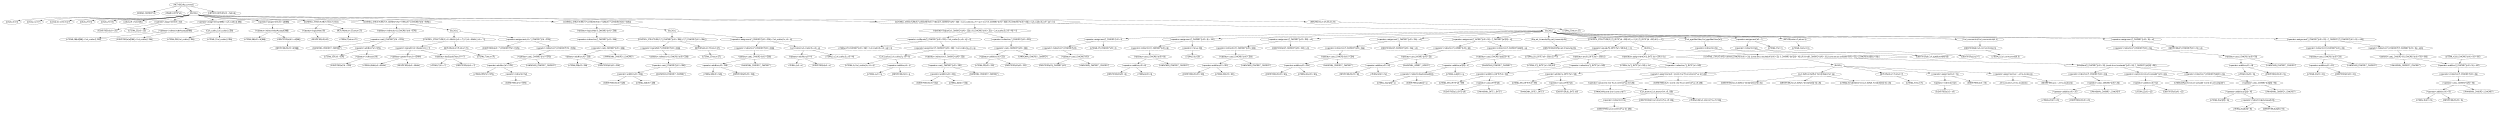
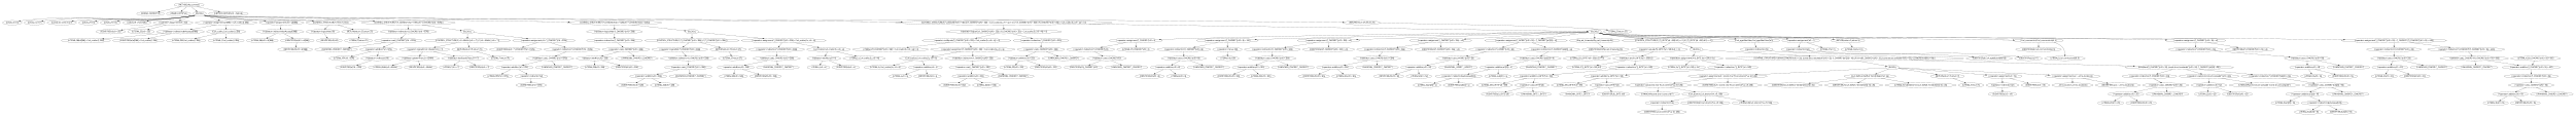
  digraph {
    fontname=Montserrat
    node [fontname=Montserrat]
    edge [fontname=Montserrat]
    n1 [label="(METHOD,tftp_connect)"]
    n2 [label="(PARAM,_DWORD *a1)"]
    n3 [label="(PARAM,_BYTE *a2)"]
    n4 [label="(BLOCK,,)"]
    n5 [label="(METHOD_RETURN,int __fastcall)"]
    n6 [label="(LOCAL,v3: int)"]
    n7 [label="(LOCAL,v4: int *)"]
    n8 [label="(LOCAL,v5: const char *)"]
    n9 [label="(LOCAL,v9: int)"]
    n10 [label="(LOCAL,v10: int)"]
    n11 [label="(LOCAL,v11: char [ 128 ])"]
    n12 [label="(<operator>.assignment,v9 = 512)"]
    n13 [label="(<operator>.assignment,a1[188] = Curl_ccalloc(1, 336))"]
    n14 [label="(<operator>.assignment,v10 = a1[188])"]
    n15 [label="(CONTROL_STRUCTURE,if ( !v10 ),if ( !v10 ))"]
    n16 [label="(CONTROL_STRUCTURE,if ( *(_DWORD *)(*a1 + 1576) ),if ( *(_DWORD *)(*a1 + 1576) ))"]
    n17 [label="(CONTROL_STRUCTURE,if ( !*(_DWORD *)(v10 + 328) ),if ( !*(_DWORD *)(v10 + 328) ))"]
    n18 [label="(CONTROL_STRUCTURE,if ( *(_DWORD *)(v10 + 332) || (*(_DWORD *)(v10 + 332) = Curl_ccalloc(1u, v9 + 4)) != 0 ),if ( *(_DWORD *)(v10 + 332) || (*(_DWORD *)(v10 + 332) = Curl_ccalloc(1u, v9 + 4)) != 0 ))"]
    n19 [label="(RETURN,return 27;,return 27;)"]
    n20 [label="(IDENTIFIER,v9,v9 = 512)"]
    n21 [label="(LITERAL,512,v9 = 512)"]
    n22 [label="(<operator>.indirectIndexAccess,a1[188])"]
    n23 [label="(Curl_ccalloc,Curl_ccalloc(1, 336))"]
    n24 [label="(<operator>.indirectIndexAccess,a1[188])"]
    n25 [label="(<operator>.logicalNot,!v10)"]
    n26 [label="(RETURN,return 27;,return 27;)"]
    n27 [label="(<operator>.indirection,*(_DWORD *)(*a1 + 1576))"]
    n28 [label="(BLOCK,,)"]
    n29 [label="(<operator>.logicalNot,!*(_DWORD *)(v10 + 328))"]
    n30 [label="(BLOCK,,)"]
    n31 [label="(<operator>.logicalOr,*(_DWORD *)(v10 + 332) || (*(_DWORD *)(v10 + 332) = Curl_ccalloc(1u, v9 + 4)) != 0)"]
    n32 [label="(BLOCK,,)"]
    n33 [label="(LITERAL,27,return 27;)"]
    n34 [label="(IDENTIFIER,a1,a1[188] = Curl_ccalloc(1, 336))"]
    n35 [label="(LITERAL,188,a1[188] = Curl_ccalloc(1, 336))"]
    n36 [label="(LITERAL,1,Curl_ccalloc(1, 336))"]
    n37 [label="(LITERAL,336,Curl_ccalloc(1, 336))"]
    n38 [label="(IDENTIFIER,v10,v10 = a1[188])"]
    n39 [label="(IDENTIFIER,a1,v10 = a1[188])"]
    n40 [label="(LITERAL,188,v10 = a1[188])"]
    n41 [label="(IDENTIFIER,v10,!v10)"]
    n42 [label="(LITERAL,27,return 27;)"]
    n43 [label="(<operator>.cast,(_DWORD *)(*a1 + 1576))"]
    n44 [label="(<operator>.assignment,v9 = *(_DWORD *)(*a1 + 1576))"]
    n45 [label="(CONTROL_STRUCTURE,if ( v9 > 65464 || v9 <= 7 ),if ( v9 > 65464 || v9 <= 7 ))"]
    n46 [label="(UNKNOWN,_DWORD *,_DWORD *)"]
    n47 [label="(<operator>.addition,*a1 + 1576)"]
    n48 [label="(<operator>.indirection,*a1)"]
    n49 [label="(LITERAL,1576,*a1 + 1576)"]
    n50 [label="(IDENTIFIER,a1,*a1 + 1576)"]
    n51 [label="(IDENTIFIER,v9,v9 = *(_DWORD *)(*a1 + 1576))"]
    n52 [label="(<operator>.indirection,*(_DWORD *)(*a1 + 1576))"]
    n53 [label="(<operator>.logicalOr,v9 > 65464 || v9 <= 7)"]
    n54 [label="(RETURN,return 71;,return 71;)"]
    n55 [label="(<operator>.cast,(_DWORD *)(*a1 + 1576))"]
    n56 [label="(UNKNOWN,_DWORD *,_DWORD *)"]
    n57 [label="(<operator>.addition,*a1 + 1576)"]
    n58 [label="(<operator>.indirection,*a1)"]
    n59 [label="(LITERAL,1576,*a1 + 1576)"]
    n60 [label="(IDENTIFIER,a1,*a1 + 1576)"]
    n61 [label="(<operator>.greaterThan,v9 > 65464)"]
    n62 [label="(<operator>.lessEqualsThan,v9 <= 7)"]
    n63 [label="(LITERAL,71,return 71;)"]
    n64 [label="(IDENTIFIER,v9,v9 > 65464)"]
    n65 [label="(LITERAL,65464,v9 > 65464)"]
    n66 [label="(IDENTIFIER,v9,v9 <= 7)"]
    n67 [label="(LITERAL,7,v9 <= 7)"]
    n68 [label="(<operator>.indirection,*(_DWORD *)(v10 + 328))"]
    n69 [label="(<operator>.assignment,*(_DWORD *)(v10 + 328) = Curl_ccalloc(1u, v9 + 4))"]
    n70 [label="(CONTROL_STRUCTURE,if ( !*(_DWORD *)(v10 + 328) ),if ( !*(_DWORD *)(v10 + 328) ))"]
    n71 [label="(<operator>.cast,(_DWORD *)(v10 + 328))"]
    n72 [label="(UNKNOWN,_DWORD *,_DWORD *)"]
    n73 [label="(<operator>.addition,v10 + 328)"]
    n74 [label="(IDENTIFIER,v10,v10 + 328)"]
    n75 [label="(LITERAL,328,v10 + 328)"]
    n76 [label="(<operator>.indirection,*(_DWORD *)(v10 + 328))"]
    n77 [label="(Curl_ccalloc,Curl_ccalloc(1u, v9 + 4))"]
    n78 [label="(<operator>.logicalNot,!*(_DWORD *)(v10 + 328))"]
    n79 [label="(RETURN,return 27;,return 27;)"]
    n80 [label="(<operator>.cast,(_DWORD *)(v10 + 328))"]
    n81 [label="(LITERAL,1u,Curl_ccalloc(1u, v9 + 4))"]
    n82 [label="(<operator>.addition,v9 + 4)"]
    n83 [label="(UNKNOWN,_DWORD *,_DWORD *)"]
    n84 [label="(<operator>.addition,v10 + 328)"]
    n85 [label="(IDENTIFIER,v10,v10 + 328)"]
    n86 [label="(LITERAL,328,v10 + 328)"]
    n87 [label="(IDENTIFIER,v9,v9 + 4)"]
    n88 [label="(LITERAL,4,v9 + 4)"]
    n89 [label="(<operator>.indirection,*(_DWORD *)(v10 + 328))"]
    n90 [label="(LITERAL,27,return 27;)"]
    n91 [label="(<operator>.cast,(_DWORD *)(v10 + 328))"]
    n92 [label="(UNKNOWN,_DWORD *,_DWORD *)"]
    n93 [label="(<operator>.addition,v10 + 328)"]
    n94 [label="(IDENTIFIER,v10,v10 + 328)"]
    n95 [label="(LITERAL,328,v10 + 328)"]
    n96 [label="(<operator>.indirection,*(_DWORD *)(v10 + 332))"]
    n97 [label="(<operator>.notEquals,(*(_DWORD *)(v10 + 332) = Curl_ccalloc(1u, v9 + 4)) != 0)"]
    n98 [label="(Curl_conncontrol,Curl_conncontrol(a1, 1))"]
    n99 [label="(<operator>.assignment,*(_DWORD *)(v10 + 16) = a1)"]
    n100 [label="(<operator>.assignment,*(_DWORD *)(v10 + 20) = *(_DWORD *)(*(_DWORD *)(v10 + 16) + 420))"]
    n101 [label="(<operator>.assignment,*(_DWORD *)v10 = 0)"]
    n102 [label="(<operator>.assignment,*(_DWORD *)(v10 + 8) = -100)"]
    n103 [label="(<operator>.assignment,*(_DWORD *)(v10 + 320) = v9)"]
    n104 [label="(<operator>.assignment,*(_DWORD *)(v10 + 324) = v9)"]
    n105 [label="(<operator>.assignment,*(_WORD *)(v10 + 52) = *(_DWORD *)(a1[20] + 4))"]
    n106 [label="(tftp_set_timeouts,tftp_set_timeouts(v10))"]
    n107 [label="(CONTROL_STRUCTURE,if ( (*((_BYTE *)a1 + 591) & 2) == 0 ),if ( (*((_BYTE *)a1 + 591) & 2) == 0 ))"]
    n108 [label="(Curl_pgrsStartNow,Curl_pgrsStartNow(*a1))"]
    n109 [label="(<operator>.assignment,*a2 = 1)"]
    n110 [label="(RETURN,return 0;,return 9;)"]
    n111 [label="(<operator>.cast,(_DWORD *)(v10 + 332))"]
    n112 [label="(<operator>.assignment,*(_DWORD *)(v10 + 332) = Curl_ccalloc(1u, v9 + 4))"]
    n113 [label="(LITERAL,0,(*(_DWORD *)(v10 + 332) = Curl_ccalloc(1u, v9 + 4)) != 0)"]
    n114 [label="(UNKNOWN,_DWORD *,_DWORD *)"]
    n115 [label="(<operator>.addition,v10 + 332)"]
    n116 [label="(IDENTIFIER,v10,v10 + 332)"]
    n117 [label="(LITERAL,332,v10 + 332)"]
    n118 [label="(<operator>.indirection,*(_DWORD *)(v10 + 332))"]
    n119 [label="(Curl_ccalloc,Curl_ccalloc(1u, v9 + 4))"]
    n120 [label="(<operator>.cast,(_DWORD *)(v10 + 332))"]
    n121 [label="(LITERAL,1u,Curl_ccalloc(1u, v9 + 4))"]
    n122 [label="(<operator>.addition,v9 + 4)"]
    n123 [label="(UNKNOWN,_DWORD *,_DWORD *)"]
    n124 [label="(<operator>.addition,v10 + 332)"]
    n125 [label="(IDENTIFIER,v10,v10 + 332)"]
    n126 [label="(LITERAL,332,v10 + 332)"]
    n127 [label="(IDENTIFIER,v9,v9 + 4)"]
    n128 [label="(LITERAL,4,v9 + 4)"]
    n129 [label="(IDENTIFIER,a1,Curl_conncontrol(a1, 1))"]
    n130 [label="(LITERAL,1,Curl_conncontrol(a1, 1))"]
    n131 [label="(<operator>.indirection,*(_DWORD *)(v10 + 16))"]
    n132 [label="(IDENTIFIER,a1,*(_DWORD *)(v10 + 16) = a1)"]
    n133 [label="(<operator>.indirection,*(_DWORD *)(v10 + 20))"]
    n134 [label="(<operator>.indirection,*(_DWORD *)(*(_DWORD *)(v10 + 16) + 420))"]
    n135 [label="(<operator>.indirection,*(_DWORD *)v10)"]
    n136 [label="(LITERAL,0,*(_DWORD *)v10 = 0)"]
    n137 [label="(<operator>.indirection,*(_DWORD *)(v10 + 8))"]
    n138 [label="(<operator>.minus,-100)"]
    n139 [label="(<operator>.indirection,*(_DWORD *)(v10 + 320))"]
    n140 [label="(IDENTIFIER,v9,*(_DWORD *)(v10 + 320) = v9)"]
    n141 [label="(<operator>.indirection,*(_DWORD *)(v10 + 324))"]
    n142 [label="(IDENTIFIER,v9,*(_DWORD *)(v10 + 324) = v9)"]
    n143 [label="(<operator>.indirection,*(_WORD *)(v10 + 52))"]
    n144 [label="(<operator>.indirection,*(_DWORD *)(a1[20] + 4))"]
    n145 [label="(IDENTIFIER,v10,tftp_set_timeouts(v10))"]
    n146 [label="(<operator>.equals,(*((_BYTE *)a1 + 591) & 2) == 0)"]
    n147 [label="(BLOCK,,)"]
    n148 [label="(<operator>.indirection,*a1)"]
    n149 [label="(<operator>.indirection,*a2)"]
    n150 [label="(LITERAL,1,*a2 = 1)"]
    n151 [label="(LITERAL,0,return 0;)"]
    n152 [label="(<operator>.cast,(_DWORD *)(v10 + 16))"]
    n153 [label="(UNKNOWN,_DWORD *,_DWORD *)"]
    n154 [label="(<operator>.addition,v10 + 16)"]
    n155 [label="(IDENTIFIER,v10,v10 + 16)"]
    n156 [label="(LITERAL,16,v10 + 16)"]
    n157 [label="(<operator>.cast,(_DWORD *)(v10 + 20))"]
    n158 [label="(<operator>.cast,(_DWORD *)(*(_DWORD *)(v10 + 16) + 420))"]
    n159 [label="(UNKNOWN,_DWORD *,_DWORD *)"]
    n160 [label="(<operator>.addition,v10 + 20)"]
    n161 [label="(IDENTIFIER,v10,v10 + 20)"]
    n162 [label="(LITERAL,20,v10 + 20)"]
    n163 [label="(UNKNOWN,_DWORD *,_DWORD *)"]
    n164 [label="(<operator>.addition,*(_DWORD *)(v10 + 16) + 420)"]
    n165 [label="(<operator>.indirection,*(_DWORD *)(v10 + 16))"]
    n166 [label="(<operator>.cast,(_DWORD *)(v10 + 16))"]
    n167 [label="(LITERAL,420,*(_DWORD *)(v10 + 16) + 420)"]
    n168 [label="(UNKNOWN,_DWORD *,_DWORD *)"]
    n169 [label="(<operator>.addition,v10 + 16)"]
    n170 [label="(IDENTIFIER,v10,v10 + 16)"]
    n171 [label="(LITERAL,16,v10 + 16)"]
    n172 [label="(<operator>.cast,(_DWORD *)v10)"]
    n173 [label="(UNKNOWN,_DWORD *,_DWORD *)"]
    n174 [label="(IDENTIFIER,v10,(_DWORD *)v10)"]
    n175 [label="(<operator>.cast,(_DWORD *)(v10 + 8))"]
    n176 [label="(LITERAL,100,-100)"]
    n177 [label="(UNKNOWN,_DWORD *,_DWORD *)"]
    n178 [label="(<operator>.addition,v10 + 8)"]
    n179 [label="(IDENTIFIER,v10,v10 + 8)"]
    n180 [label="(LITERAL,8,v10 + 8)"]
    n181 [label="(<operator>.cast,(_DWORD *)(v10 + 320))"]
    n182 [label="(UNKNOWN,_DWORD *,_DWORD *)"]
    n183 [label="(<operator>.addition,v10 + 320)"]
    n184 [label="(IDENTIFIER,v10,v10 + 320)"]
    n185 [label="(LITERAL,320,v10 + 320)"]
    n186 [label="(<operator>.cast,(_DWORD *)(v10 + 324))"]
    n187 [label="(UNKNOWN,_DWORD *,_DWORD *)"]
    n188 [label="(<operator>.addition,v10 + 324)"]
    n189 [label="(IDENTIFIER,v10,v10 + 324)"]
    n190 [label="(LITERAL,324,v10 + 324)"]
    n191 [label="(<operator>.cast,(_WORD *)(v10 + 52))"]
    n192 [label="(<operator>.cast,(_DWORD *)(a1[20] + 4))"]
    n193 [label="(UNKNOWN,_WORD *,_WORD *)"]
    n194 [label="(<operator>.addition,v10 + 52)"]
    n195 [label="(IDENTIFIER,v10,v10 + 52)"]
    n196 [label="(LITERAL,52,v10 + 52)"]
    n197 [label="(UNKNOWN,_DWORD *,_DWORD *)"]
    n198 [label="(<operator>.addition,a1[20] + 4)"]
    n199 [label="(<operator>.indirectIndexAccess,a1[20])"]
    n200 [label="(LITERAL,4,a1[20] + 4)"]
    n201 [label="(IDENTIFIER,a1,a1[20] + 4)"]
    n202 [label="(LITERAL,20,a1[20] + 4)"]
    n203 [label="(<operator>.and,*((_BYTE *)a1 + 591) & 2)"]
    n204 [label="(LITERAL,0,(*((_BYTE *)a1 + 591) & 2) == 0)"]
    n205 [label="(CONTROL_STRUCTURE,if ( bind(*(_DWORD *)(v10 + 20), (const struct sockaddr *)(v10 + 52), *(_DWORD *)(a1[20] + 16)) ),if ( bind(*(_DWORD *)(v10 + 20), (const struct sockaddr *)(v10 + 52), *(_DWORD *)(a1[20] + 16)) ))"]
    n206 [label="(<operators>.assignmentOr,*((_BYTE *)a1 + 591) |= 2u)"]
    n207 [label="(<operator>.indirection,*((_BYTE *)a1 + 591))"]
    n208 [label="(LITERAL,2,*((_BYTE *)a1 + 591) & 2)"]
    n209 [label="(<operator>.addition,(_BYTE *)a1 + 591)"]
    n210 [label="(<operator>.cast,(_BYTE *)a1)"]
    n211 [label="(LITERAL,591,(_BYTE *)a1 + 591)"]
    n212 [label="(UNKNOWN,_BYTE *,_BYTE *)"]
    n213 [label="(IDENTIFIER,a1,(_BYTE *)a1)"]
    n214 [label="(bind,bind(*(_DWORD *)(v10 + 20), (const struct sockaddr *)(v10 + 52), *(_DWORD *)(a1[20] + 16)))"]
    n215 [label="(BLOCK,,)"]
    n216 [label="(<operator>.indirection,*((_BYTE *)a1 + 591))"]
    n217 [label="(LITERAL,2u,*((_BYTE *)a1 + 591) |= 2u)"]
    n218 [label="(<operator>.indirection,*(_DWORD *)(v10 + 20))"]
    n219 [label="(<operator>.cast,(const struct sockaddr *)(v10 + 52))"]
    n220 [label="(<operator>.indirection,*(_DWORD *)(a1[20] + 16))"]
    n221 [label="(<operator>.assignment,v3 = *a1)"]
    n222 [label="(<operator>.assignment,v4 = _errno_location())"]
    n223 [label="(<operator>.assignment,v5 = (const char *)Curl_strerror(*v4, v11, 128))"]
    n224 [label="(Curl_failf,Curl_failf(v3, \"bind() failed; %s\", v5))"]
    n225 [label="(RETURN,return 7;,return 7;)"]
    n226 [label="(<operator>.cast,(_DWORD *)(v10 + 20))"]
    n227 [label="(UNKNOWN,const struct sockaddr *,const struct sockaddr *)"]
    n228 [label="(<operator>.addition,v10 + 52)"]
    n229 [label="(<operator>.cast,(_DWORD *)(a1[20] + 16))"]
    n230 [label="(UNKNOWN,_DWORD *,_DWORD *)"]
    n231 [label="(<operator>.addition,v10 + 20)"]
    n232 [label="(IDENTIFIER,v10,v10 + 20)"]
    n233 [label="(LITERAL,20,v10 + 20)"]
    n234 [label="(IDENTIFIER,v10,v10 + 52)"]
    n235 [label="(LITERAL,52,v10 + 52)"]
    n236 [label="(UNKNOWN,_DWORD *,_DWORD *)"]
    n237 [label="(<operator>.addition,a1[20] + 16)"]
    n238 [label="(<operator>.indirectIndexAccess,a1[20])"]
    n239 [label="(LITERAL,16,a1[20] + 16)"]
    n240 [label="(IDENTIFIER,a1,a1[20] + 16)"]
    n241 [label="(LITERAL,20,a1[20] + 16)"]
    n242 [label="(IDENTIFIER,v3,v3 = *a1)"]
    n243 [label="(<operator>.indirection,*a1)"]
    n244 [label="(IDENTIFIER,v4,v4 = _errno_location())"]
    n245 [label="(_errno_location,_errno_location())"]
    n246 [label="(IDENTIFIER,v5,v5 = (const char *)Curl_strerror(*v4, v11, 128))"]
    n247 [label="(<operator>.cast,(const char *)Curl_strerror(*v4, v11, 128))"]
    n248 [label="(IDENTIFIER,v3,Curl_failf(v3, \"bind() failed; %s\", v5))"]
    n249 [label="(LITERAL,\"bind() failed; %s\",Curl_failf(v3, \"bind() failed; %s\", v5))"]
    n250 [label="(IDENTIFIER,v5,Curl_failf(v3, \"bind() failed; %s\", v5))"]
    n251 [label="(LITERAL,7,return 7;)"]
    n252 [label="(IDENTIFIER,a1,v3 = *a1)"]
    n253 [label="(UNKNOWN,const char *,const char *)"]
    n254 [label="(Curl_strerror,Curl_strerror(*v4, v11, 128))"]
    n255 [label="(<operator>.indirection,*v4)"]
    n256 [label="(IDENTIFIER,v11,Curl_strerror(*v4, v11, 128))"]
    n257 [label="(LITERAL,128,Curl_strerror(*v4, v11, 128))"]
    n258 [label="(IDENTIFIER,v4,Curl_strerror(*v4, v11, 128))"]
    n259 [label="(<operator>.addition,(_BYTE *)a1 + 591)"]
    n260 [label="(<operator>.cast,(_BYTE *)a1)"]
    n261 [label="(LITERAL,591,(_BYTE *)a1 + 591)"]
    n262 [label="(UNKNOWN,_BYTE *,_BYTE *)"]
    n263 [label="(IDENTIFIER,a1,(_BYTE *)a1)"]
    n264 [label="(IDENTIFIER,a1,Curl_pgrsStartNow(*a1))"]
    n265 [label="(IDENTIFIER,a2,*a2 = 1)"]
    n1 -> n2
    n1 -> n3
    n1 -> n4
    n1 -> n5
    n4 -> n6
    n4 -> n7
    n4 -> n8
    n4 -> n9
    n4 -> n10
    n4 -> n11
    n4 -> n12
    n4 -> n13
    n4 -> n14
    n4 -> n15
    n4 -> n16
    n4 -> n17
    n4 -> n18
    n4 -> n19
    n12 -> n20
    n12 -> n21
    n13 -> n22
    n13 -> n23
    n14 -> n24
    n15 -> n25
    n15 -> n26
    n16 -> n27
    n16 -> n28
    n17 -> n29
    n17 -> n30
    n18 -> n31
    n18 -> n32
    n19 -> n33
    n22 -> n34
    n22 -> n35
    n23 -> n36
    n23 -> n37
    n24 -> n39
    n24 -> n40
    n25 -> n41
    n26 -> n42
    n27 -> n43
    n28 -> n44
    n28 -> n45
    n29 -> n68
    n30 -> n69
    n30 -> n70
    n31 -> n96
    n31 -> n97
    n32 -> n98
    n32 -> n99
    n32 -> n100
    n32 -> n101
    n32 -> n102
    n32 -> n103
    n32 -> n104
    n32 -> n105
    n32 -> n106
    n32 -> n107
    n32 -> n108
    n32 -> n109
    n32 -> n110
    n39 -> n38
    n43 -> n46
    n43 -> n47
    n44 -> n51
    n44 -> n52
    n45 -> n53
    n45 -> n54
    n47 -> n48
    n47 -> n49
    n48 -> n50
    n52 -> n55
    n53 -> n61
    n53 -> n62
    n54 -> n63
    n55 -> n56
    n55 -> n57
    n57 -> n58
    n57 -> n59
    n58 -> n60
    n61 -> n64
    n61 -> n65
    n62 -> n66
    n62 -> n67
    n68 -> n71
    n69 -> n76
    n69 -> n77
    n70 -> n78
    n70 -> n79
    n71 -> n72
    n71 -> n73
    n73 -> n74
    n73 -> n75
    n76 -> n80
    n77 -> n81
    n77 -> n82
    n78 -> n89
    n79 -> n90
    n80 -> n83
    n80 -> n84
    n82 -> n87
    n82 -> n88
    n84 -> n85
    n84 -> n86
    n89 -> n91
    n91 -> n92
    n91 -> n93
    n93 -> n94
    n93 -> n95
    n96 -> n111
    n97 -> n112
    n97 -> n113
    n98 -> n129
-   n129 -> n130
+   n98 -> n130
    n99 -> n131
    n99 -> n132
    n100 -> n133
    n100 -> n134
    n101 -> n135
    n101 -> n136
    n102 -> n137
    n102 -> n138
    n103 -> n139
    n103 -> n140
    n104 -> n141
    n104 -> n142
    n105 -> n143
    n105 -> n144
    n106 -> n145
    n107 -> n146
    n107 -> n147
    n108 -> n148
    n109 -> n149
    n109 -> n150
    n110 -> n151
    n111 -> n114
    n111 -> n115
    n112 -> n118
    n112 -> n119
    n115 -> n116
    n115 -> n117
    n118 -> n120
    n119 -> n121
    n119 -> n122
    n120 -> n123
    n120 -> n124
    n122 -> n127
    n122 -> n128
    n124 -> n125
    n124 -> n126
    n131 -> n152
    n133 -> n157
    n134 -> n158
    n135 -> n172
    n137 -> n175
    n138 -> n176
    n139 -> n181
    n141 -> n186
    n143 -> n191
    n144 -> n192
    n146 -> n203
    n146 -> n204
    n147 -> n205
    n147 -> n206
    n148 -> n264
    n149 -> n265
    n152 -> n153
    n152 -> n154
    n154 -> n155
    n154 -> n156
    n157 -> n159
    n157 -> n160
    n158 -> n163
    n158 -> n164
    n160 -> n161
    n160 -> n162
    n164 -> n165
    n165 -> n166
    n166 -> n168
    n166 -> n169
    n167 -> n164
    n169 -> n170
    n169 -> n171
    n172 -> n173
    n172 -> n174
    n175 -> n177
    n175 -> n178
    n178 -> n179
    n178 -> n180
    n181 -> n182
    n181 -> n183
    n183 -> n184
    n183 -> n185
    n186 -> n187
    n186 -> n188
    n188 -> n189
    n188 -> n190
    n191 -> n193
    n191 -> n194
    n192 -> n197
    n192 -> n198
    n194 -> n195
    n194 -> n196
    n198 -> n199
    n198 -> n200
    n199 -> n201
    n199 -> n202
    n203 -> n207
    n203 -> n208
    n205 -> n214
    n205 -> n215
    n206 -> n216
    n206 -> n217
    n207 -> n209
    n209 -> n210
    n209 -> n211
    n210 -> n212
    n210 -> n213
    n214 -> n218
    n214 -> n219
    n214 -> n220
    n215 -> n221
    n215 -> n222
    n215 -> n223
    n215 -> n224
    n215 -> n225
    n216 -> n259
    n218 -> n226
    n219 -> n227
    n219 -> n228
    n220 -> n229
    n221 -> n242
    n221 -> n243
    n222 -> n244
    n222 -> n245
    n223 -> n246
    n223 -> n247
    n224 -> n248
    n224 -> n249
    n224 -> n250
    n225 -> n251
    n226 -> n230
    n226 -> n231
    n228 -> n234
    n228 -> n235
    n229 -> n236
    n229 -> n237
    n231 -> n232
    n231 -> n233
    n237 -> n238
    n237 -> n239
    n238 -> n240
    n238 -> n241
    n243 -> n252
    n247 -> n253
    n247 -> n254
    n254 -> n255
    n254 -> n256
    n254 -> n257
    n255 -> n258
    n259 -> n260
    n259 -> n261
    n260 -> n262
    n260 -> n263
  }
